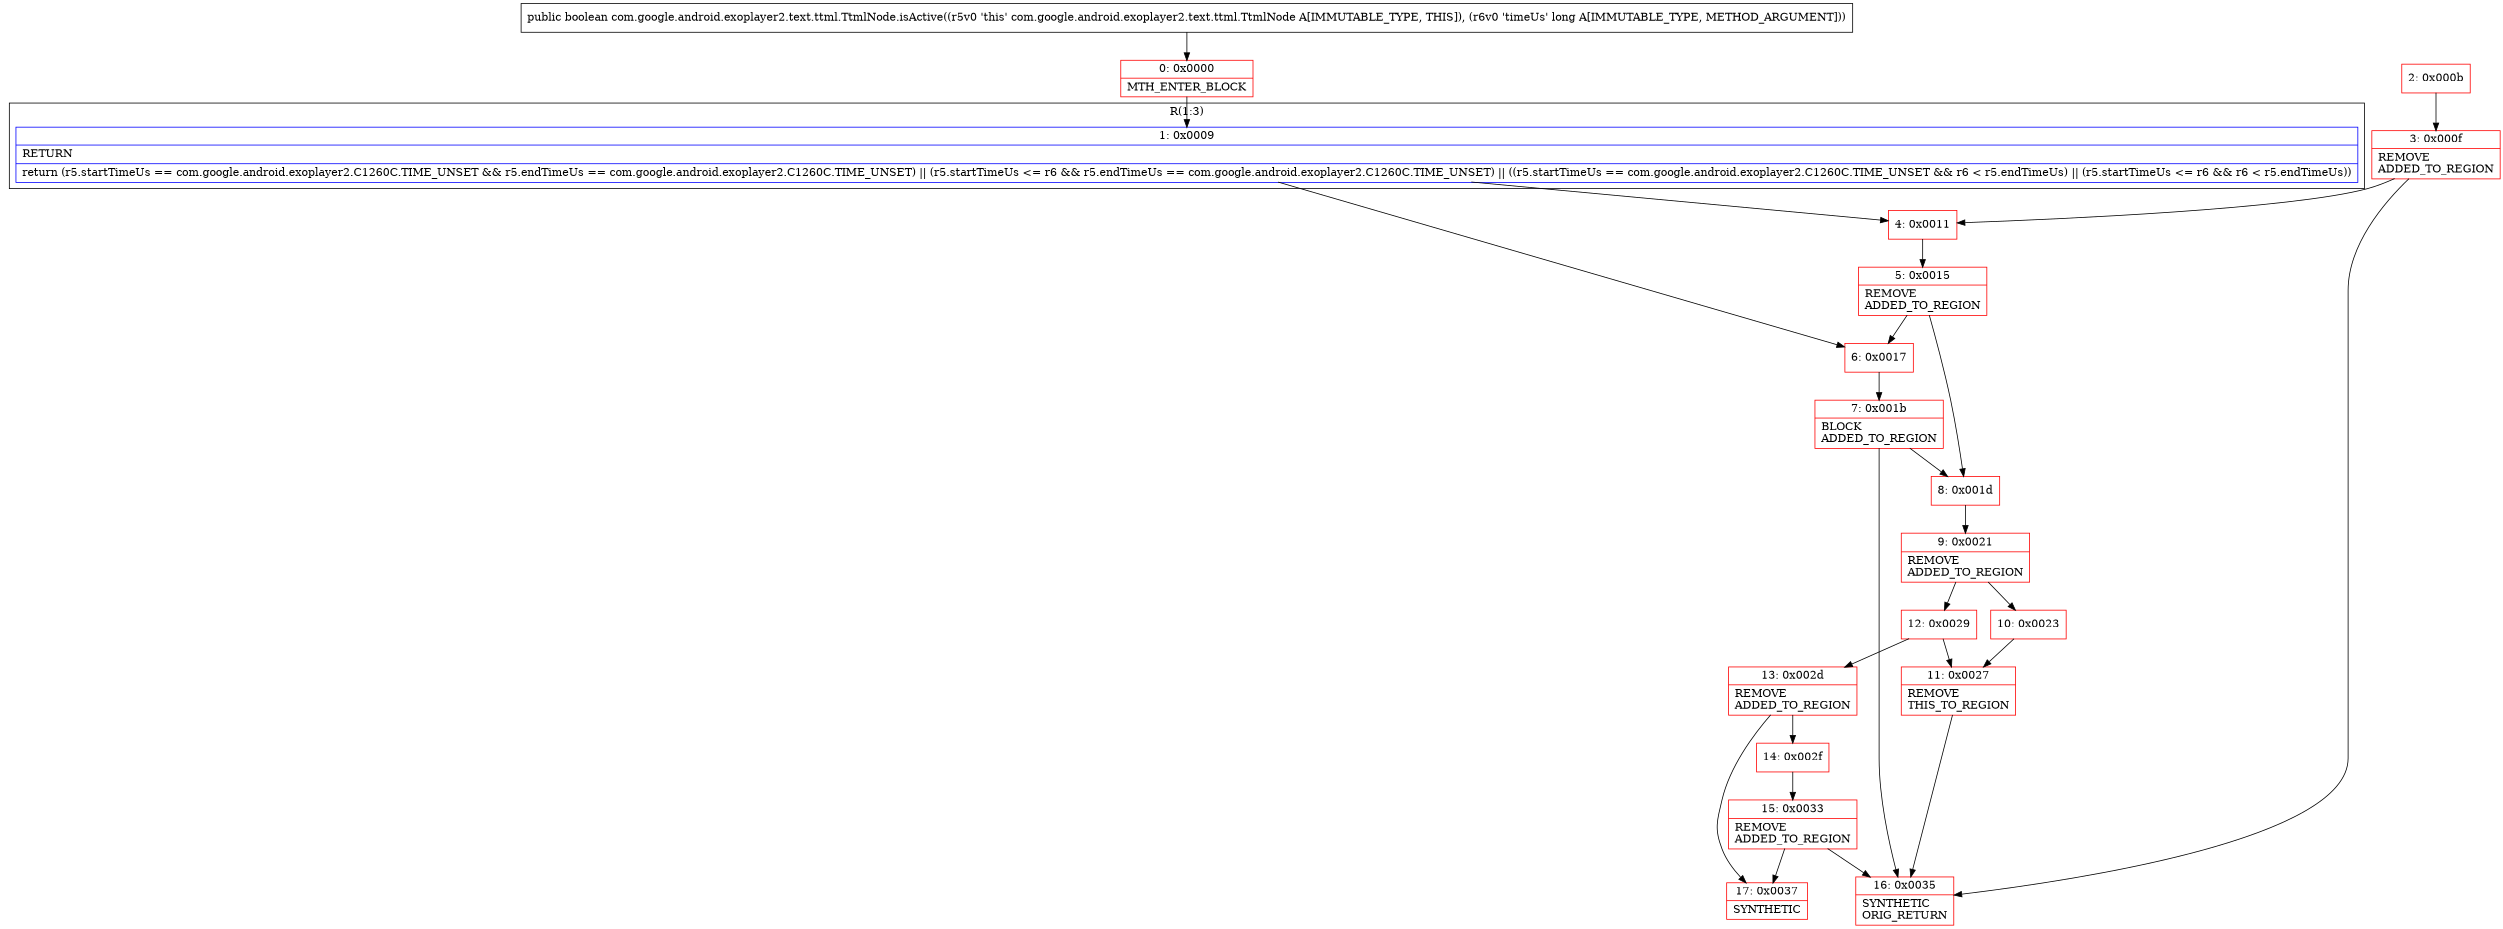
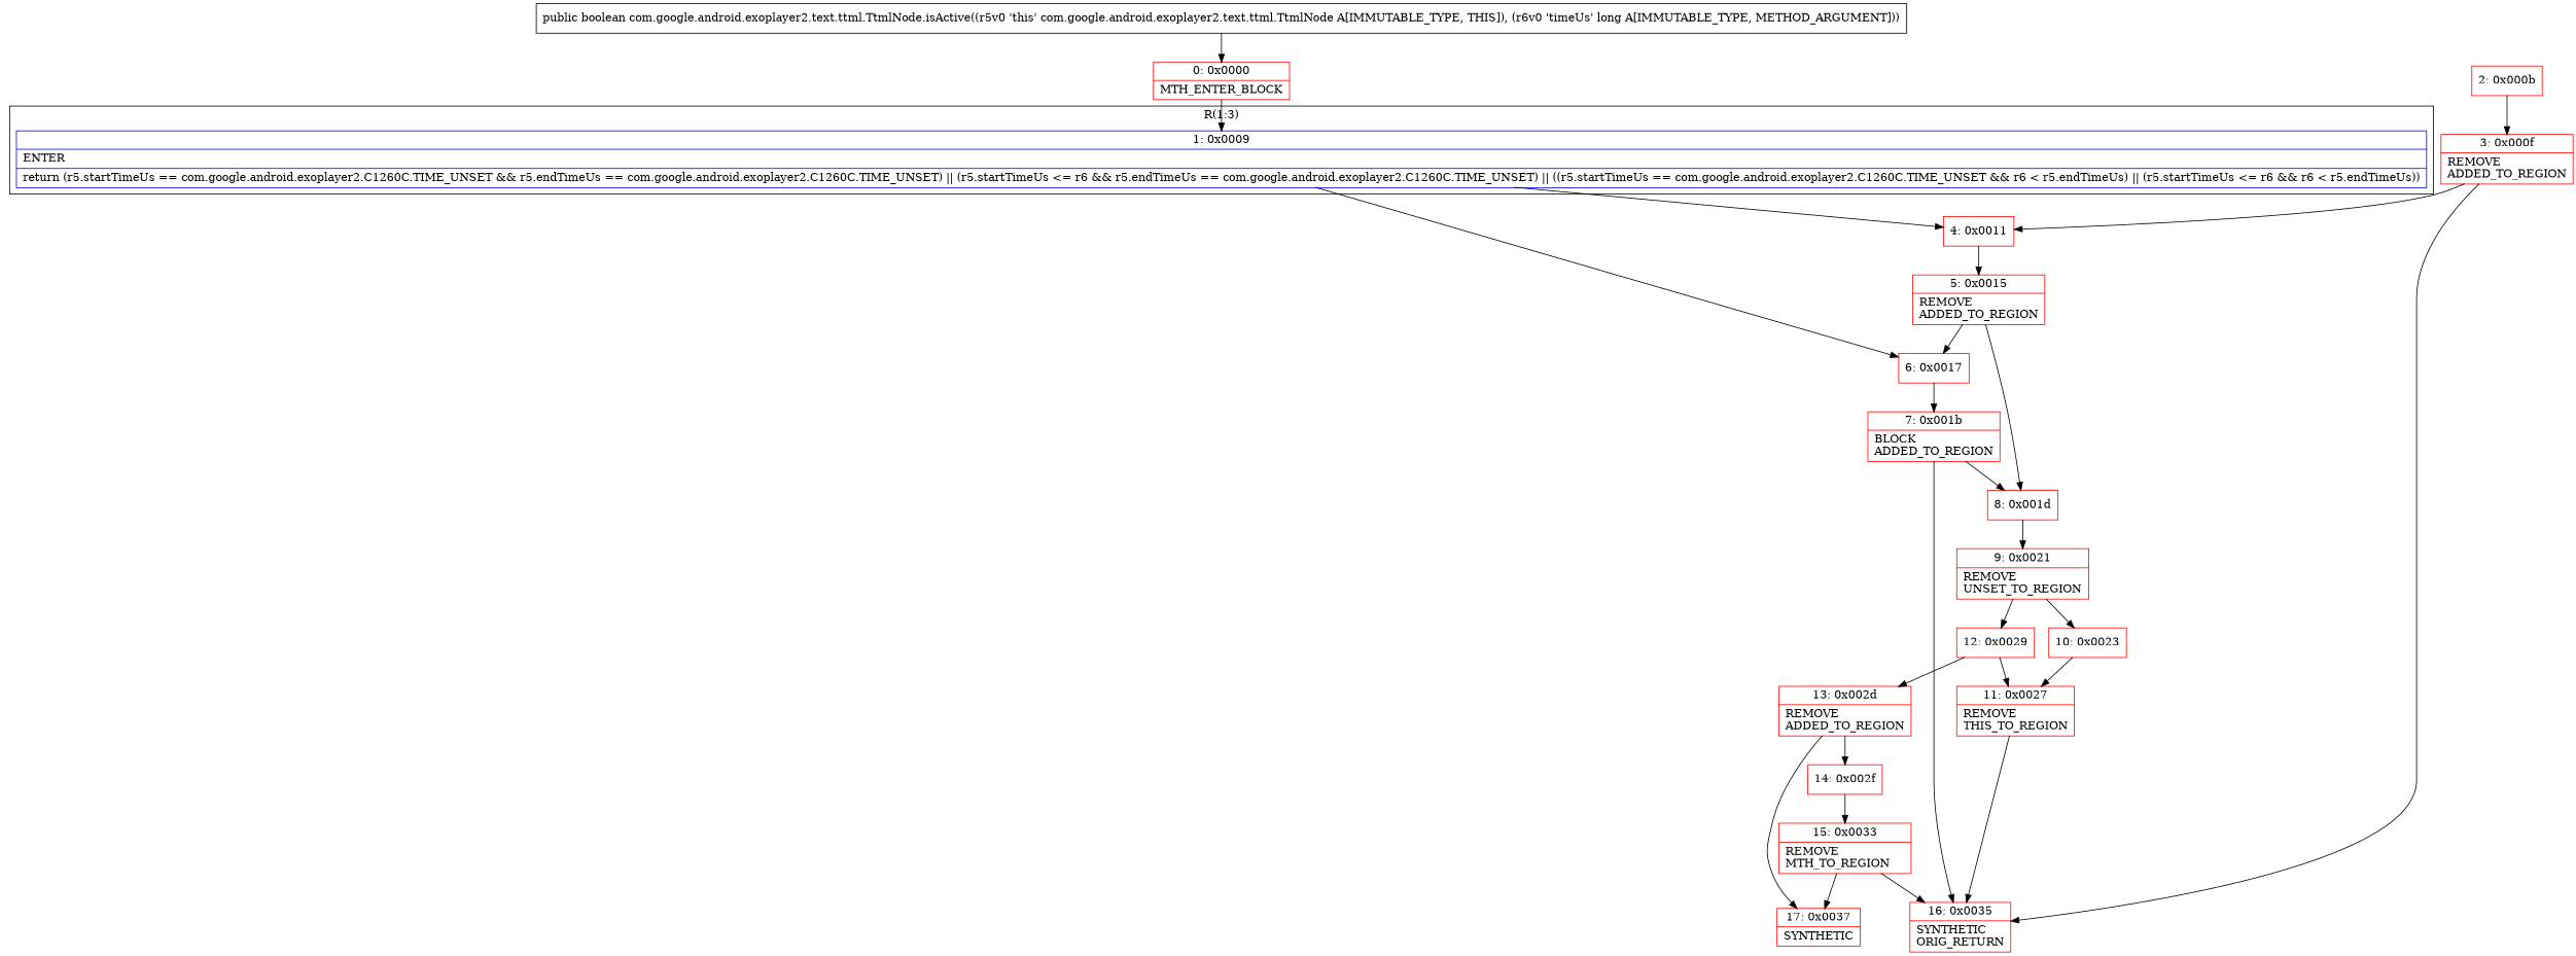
  digraph {
    node [color=red shape=record]
-   n1 [color=blue label="{1\:\ 0x0009|RETURN\l|return (r5.startTimeUs == com.google.android.exoplayer2.C1260C.TIME_UNSET && r5.endTimeUs == com.google.android.exoplayer2.C1260C.TIME_UNSET) \|\| (r5.startTimeUs \<= r6 && r5.endTimeUs == com.google.android.exoplayer2.C1260C.TIME_UNSET) \|\| ((r5.startTimeUs == com.google.android.exoplayer2.C1260C.TIME_UNSET && r6 \< r5.endTimeUs) \|\| (r5.startTimeUs \<= r6 && r6 \< r5.endTimeUs))\l}"]
+   n1 [color=blue label="{1\:\ 0x0009|ENTER\l|return (r5.startTimeUs == com.google.android.exoplayer2.C1260C.TIME_UNSET && r5.endTimeUs == com.google.android.exoplayer2.C1260C.TIME_UNSET) \|\| (r5.startTimeUs \<= r6 && r5.endTimeUs == com.google.android.exoplayer2.C1260C.TIME_UNSET) \|\| ((r5.startTimeUs == com.google.android.exoplayer2.C1260C.TIME_UNSET && r6 \< r5.endTimeUs) \|\| (r5.startTimeUs \<= r6 && r6 \< r5.endTimeUs))\l}"]
    n2 [label="{4\:\ 0x0011}"]
    n3 [label="{6\:\ 0x0017}"]
    n4 [label="{2\:\ 0x000b}"]
    n5 [label="{3\:\ 0x000f|REMOVE\lADDED_TO_REGION\l}"]
    n6 [label="{5\:\ 0x0015|REMOVE\lADDED_TO_REGION\l}"]
    n7 [label="{0\:\ 0x0000|MTH_ENTER_BLOCK\l}"]
    n8 [label="{16\:\ 0x0035|SYNTHETIC\lORIG_RETURN\l}"]
    n9 [label="{8\:\ 0x001d}"]
    n10 [label="{7\:\ 0x001b|BLOCK\lADDED_TO_REGION\l}"]
-   n11 [label="{9\:\ 0x0021|REMOVE\lADDED_TO_REGION\l}"]
+   n11 [label="{9\:\ 0x0021|REMOVE\lUNSET_TO_REGION\l}"]
    n12 [label="{10\:\ 0x0023}"]
    n13 [label="{12\:\ 0x0029}"]
    n14 [label="{11\:\ 0x0027|REMOVE\lTHIS_TO_REGION\l}"]
    n15 [label="{13\:\ 0x002d|REMOVE\lADDED_TO_REGION\l}"]
    n16 [label="{14\:\ 0x002f}"]
    n17 [label="{17\:\ 0x0037|SYNTHETIC\l}"]
-   n18 [label="{15\:\ 0x0033|REMOVE\lADDED_TO_REGION\l}"]
+   n18 [label="{15\:\ 0x0033|REMOVE\lMTH_TO_REGION\l}"]
    n19 [label="{public boolean com.google.android.exoplayer2.text.ttml.TtmlNode.isActive((r5v0 'this' com.google.android.exoplayer2.text.ttml.TtmlNode A[IMMUTABLE_TYPE, THIS]), (r6v0 'timeUs' long A[IMMUTABLE_TYPE, METHOD_ARGUMENT])) }" color=""]
    subgraph cluster_1 {
      label="R(1:3)"
      n1
    }
    n1 -> n2
    n1 -> n3
    n2 -> n6
    n3 -> n10
    n4 -> n5
    n5 -> n2
    n5 -> n8
    n6 -> n3
    n6 -> n9
    n7 -> n1
    n9 -> n11
    n10 -> n8
    n10 -> n9
    n11 -> n12
    n11 -> n13
    n12 -> n14
    n13 -> n14
    n13 -> n15
    n14 -> n8
    n15 -> n16
    n15 -> n17
    n16 -> n18
    n18 -> n8
    n18 -> n17
    n19 -> n7
  }
